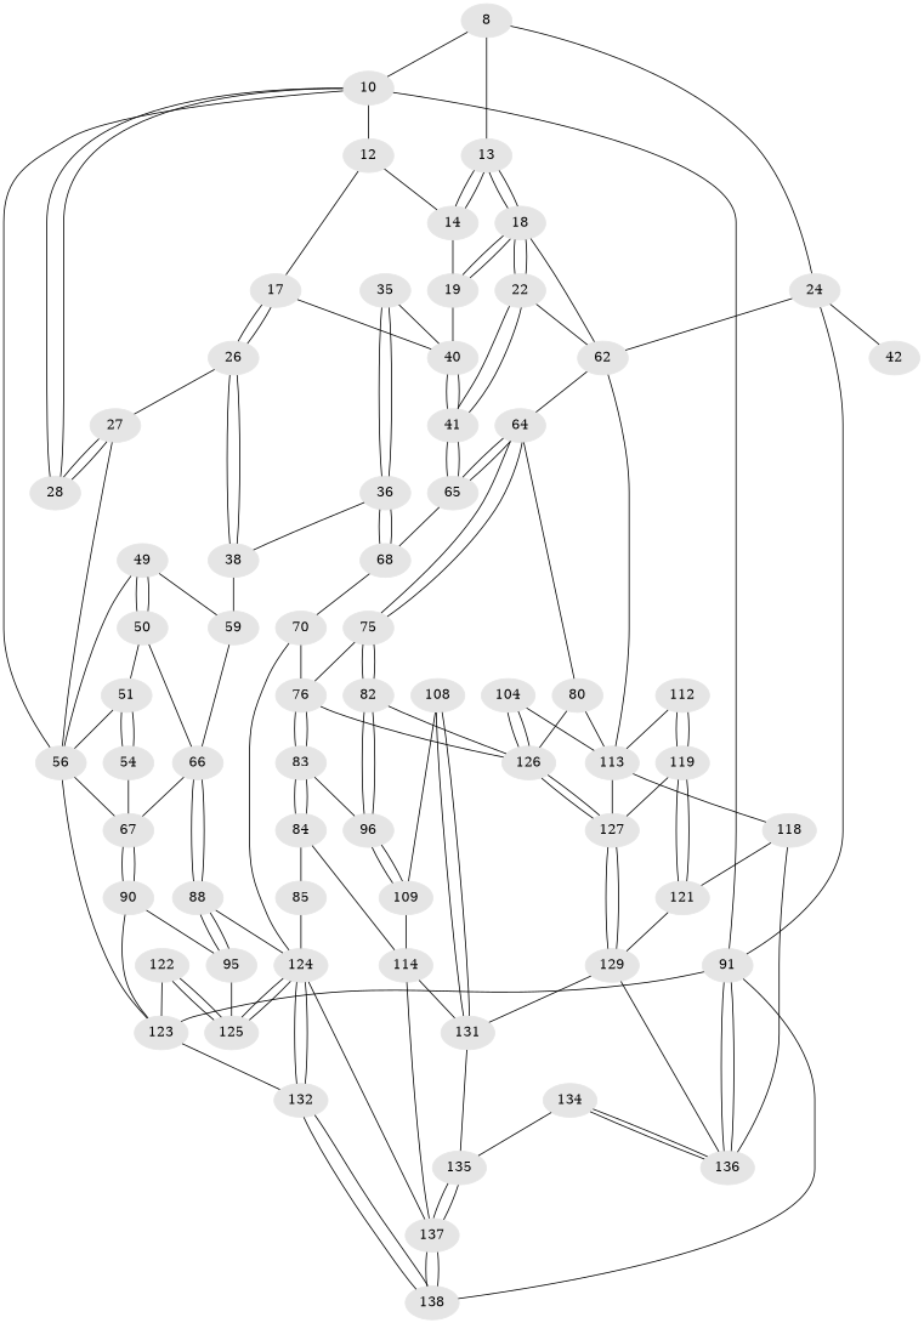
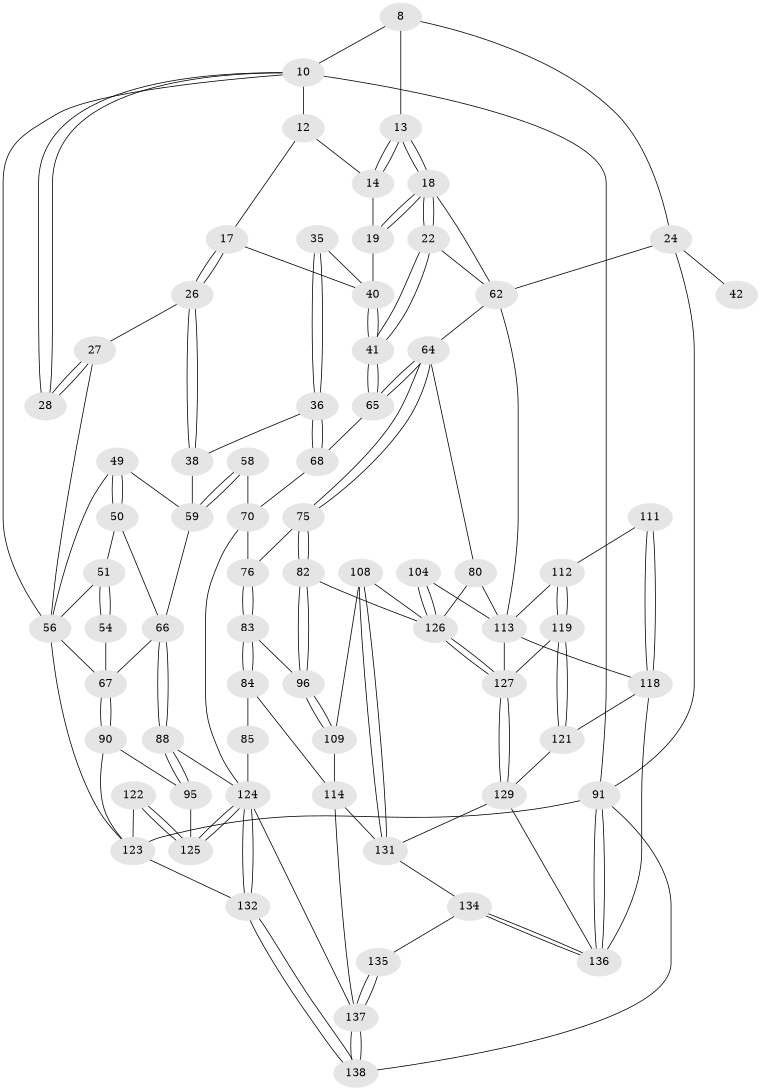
  graph {
    node [color=gray90 style=filled]
    10 [super="+5+9"]
    8
    13
    24 [super="+23+7"]
    12 [super="+11"]
    28
    56 [super="+29+31+33"]
    91 [super="+2+79"]
    14
    18
    62 [super="+43+44+20+61"]
    42 [super="+25"]
    17
    67 [super="+55"]
    123 [super="+78"]
    136 [super="+133"]
    138
    19 [super="+15"]
    26
    40 [super="+39+34"]
    22
    27
    38 [super="+37"]
    41
    65
    64 [super="+63"]
    113 [super="+103+89+72+71+73"]
    59 [super="+53+52+57"]
    35
    36
    68
    70 [super="+69"]
    66 [super="+60"]
    49
    50
    51 [super="+48"]
    54
    88
    90
    132
+   58
    76
    124 [super="+117+100"]
    75
    80 [super="+74"]
    118 [super="+94+106"]
    127 [super="+120"]
    82
    126 [super="+107+105"]
    95
    83
    125 [super="+98+99"]
    137 [super="+116+115"]
    96
    84
    109
    85
    114 [super="+110"]
    131 [super="+130"]
    104
    108
    134
+   111
    112
    119
    121
    129 [super="+128"]
    122
    135
    10 -- 12 [weight=2]
    10 -- 28
    10 -- 28
    10 -- 56
    10 -- 91 [weight=2]
    8 -- 10
    8 -- 13
    8 -- 24
    13 -- 14
    13 -- 14
    13 -- 18
    13 -- 18
    24 -- 91 [weight=2]
    24 -- 62 [weight=2]
    24 -- 42
    12 -- 14
    12 -- 17
    56 -- 67
    56 -- 123
    91 -- 123
    91 -- 136 [weight=2]
    91 -- 136
    91 -- 138
    14 -- 19
    18 -- 62 [weight=3]
    18 -- 19
    18 -- 19
    18 -- 22
    18 -- 22
    62 -- 64
    62 -- 113 [weight=3]
    17 -- 26
    17 -- 26
    17 -- 40
    67 -- 90
    67 -- 90
    123 -- 132
    19 -- 40 [weight=2]
    26 -- 27
    26 -- 38
    26 -- 38
    40 -- 41
    40 -- 41
    22 -- 62
    22 -- 41
    22 -- 41
    27 -- 28
    27 -- 28
    27 -- 56
    38 -- 59 [weight=2]
    41 -- 65
    41 -- 65
    65 -- 68
    64 -- 65
    64 -- 65
    64 -- 75
    64 -- 75
    64 -- 80
    113 -- 118 [weight=2]
    113 -- 127
    59 -- 66
    35 -- 40 [weight=2]
    35 -- 36
    35 -- 36
    36 -- 38
    36 -- 68
    36 -- 68
    68 -- 70
    70 -- 76
    70 -- 124
    66 -- 67
    66 -- 88
    66 -- 88
    49 -- 56
    49 -- 59
    49 -- 50
    49 -- 50
    50 -- 66
    50 -- 51
    51 -- 56 [weight=2]
    51 -- 54 [weight=2]
    51 -- 54
    54 -- 67
    88 -- 124
    88 -- 95
    88 -- 95
    90 -- 123
    90 -- 95
    132 -- 138
    132 -- 138
+   58 -- 59 [weight=2]
+   58 -- 59
+   58 -- 70
    76 -- 83
    76 -- 83
    124 -- 132
    124 -- 132
    124 -- 125 [weight=2]
    124 -- 125
    124 -- 137
    75 -- 76
    75 -- 82
    75 -- 82
    80 -- 113 [weight=2]
    80 -- 126
    118 -- 136
    118 -- 121
    127 -- 129
    127 -- 129
    82 -- 126
    82 -- 96
    82 -- 96
    126 -- 127
    126 -- 127
    95 -- 125
    83 -- 96
    83 -- 84
    83 -- 84
    137 -- 138
    137 -- 138
    96 -- 109
    96 -- 109
    84 -- 85
    84 -- 114
    109 -- 114
    85 -- 124 [weight=2]
    114 -- 137
    114 -- 131
-   131 -- 135
+   131 -- 134
    104 -- 113
    104 -- 126 [weight=2]
    104 -- 126
-   76 -- 126
+   108 -- 126
    108 -- 109
    108 -- 131
    108 -- 131
    134 -- 136
    134 -- 136
    134 -- 135
+   111 -- 118 [weight=2]
+   111 -- 118
+   111 -- 112
    112 -- 113
    112 -- 119
    112 -- 119
    119 -- 127
    119 -- 121
    119 -- 121
    121 -- 129
    129 -- 136
    129 -- 131
    122 -- 123
    122 -- 125 [weight=2]
    122 -- 125
    135 -- 137 [weight=2]
    135 -- 137
  }
